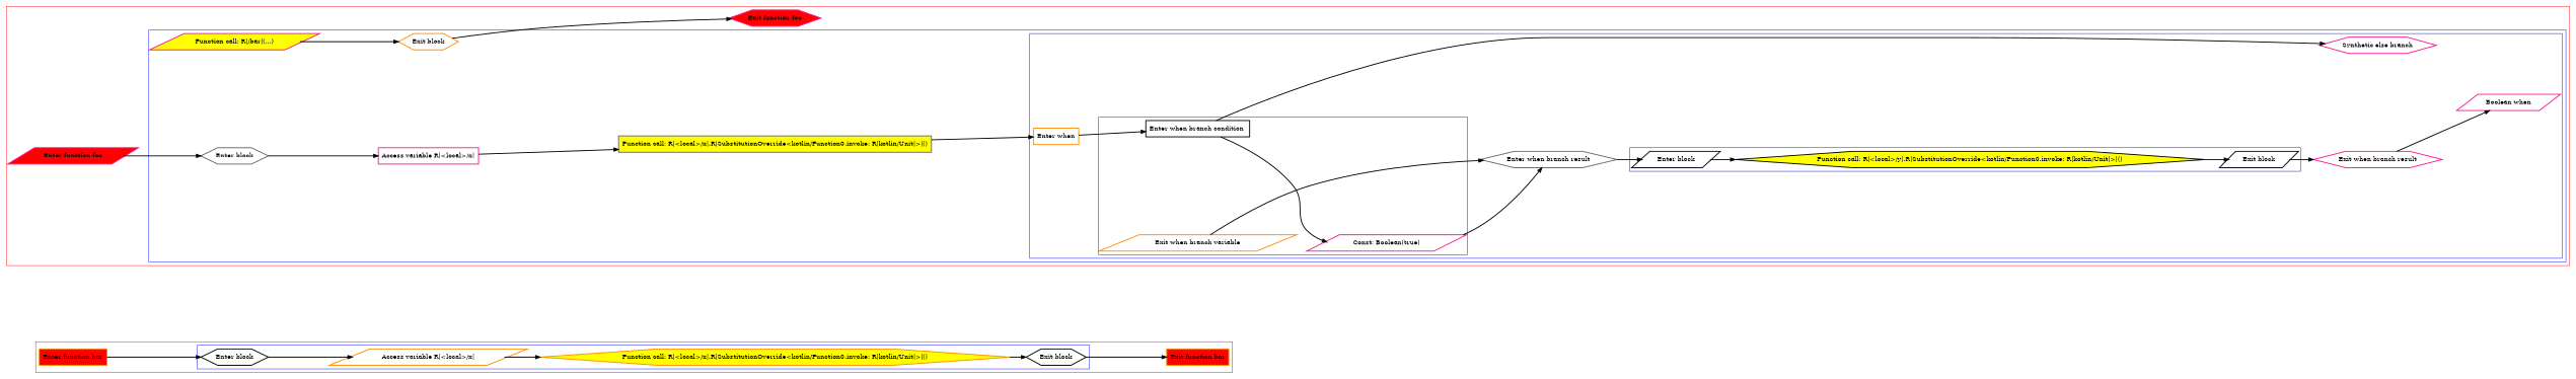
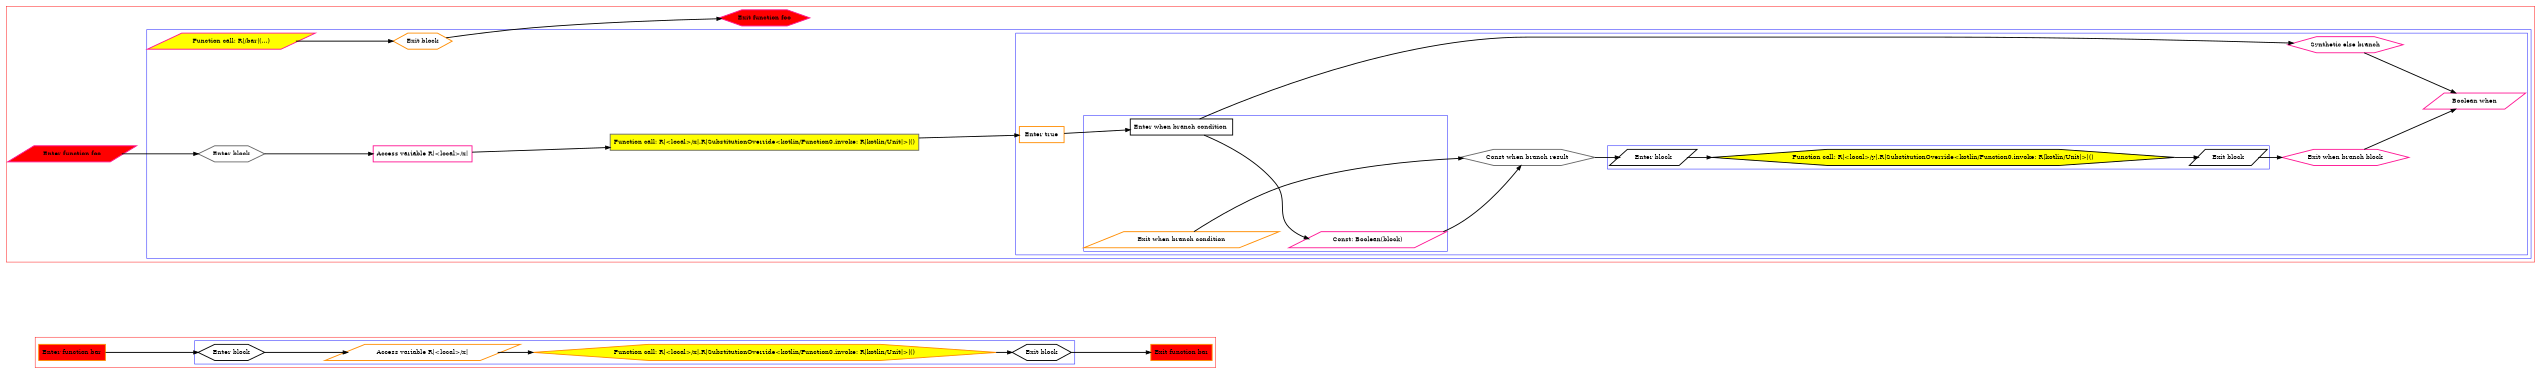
  digraph {
    nodesep=3
    rankdir=LR
    node [color=deeppink penwidth=2 shape=hexagon]
    edge [penwidth=2]
    n1 [color=black label="Enter block"]
    n2 [color=darkorange label="Access variable R|<local>/x|" shape=parallelogram]
    n3 [color=darkorange fillcolor=yellow label="Function call: R|<local>/x|.R|SubstitutionOverride<kotlin/Function0.invoke: R|kotlin/Unit|>|()" style=filled]
    n4 [color=black label="Exit block"]
    n5 [color=darkorange fillcolor=red label="Enter function bar" shape=box style=filled]
    n6 [color=darkorange fillcolor=red label="Exit function bar" shape=box style=filled]
    n7 [color=black label="Enter when branch condition " shape=box]
-   n8 [label="Const: Boolean(true)" shape=parallelogram]
-   n9 [color=darkorange label="Exit when branch variable" shape=parallelogram]
+   n8 [label="Const: Boolean(block)" shape=parallelogram]
+   n9 [color=darkorange label="Exit when branch condition" shape=parallelogram]
    n10 [color=black label="Enter block" shape=parallelogram]
    n11 [color=black fillcolor=yellow label="Function call: R|<local>/y|.R|SubstitutionOverride<kotlin/Function0.invoke: R|kotlin/Unit|>|()" style=filled]
    n12 [color=black label="Exit block" shape=parallelogram]
-   n13 [color=darkorange label="Enter when" shape=box]
+   n13 [color=darkorange label="Enter true" shape=box]
    n14 [label="Synthetic else branch"]
-   n15 [color=gray40 label="Enter when branch result"]
-   n16 [label="Exit when branch result"]
+   n15 [color=gray40 label="Const when branch result"]
+   n16 [label="Exit when branch block"]
    n17 [label="Boolean when" shape=parallelogram]
    n18 [color=gray40 label="Enter block"]
    n19 [label="Access variable R|<local>/x|" shape=box]
    n20 [color=gray40 fillcolor=yellow label="Function call: R|<local>/x|.R|SubstitutionOverride<kotlin/Function0.invoke: R|kotlin/Unit|>|()" shape=box style=filled]
    n21 [fillcolor=yellow label="Function call: R|/bar|(...)" shape=parallelogram style=filled]
    n22 [color=darkorange label="Exit block"]
    n23 [fillcolor=red label="Enter function foo" shape=parallelogram style=filled]
    n24 [fillcolor=red label="Exit function foo" style=filled]
    subgraph cluster_1 {
      color=red
      n5
      n6
      subgraph cluster_2 {
        color=blue
        n1
        n2
        n3
        n4
      }
    }
    subgraph cluster_3 {
      color=red
      n23
      n24
      subgraph cluster_4 {
        color=blue
        n18
        n19
        n20
        n21
        n22
        subgraph cluster_5 {
          color=blue
          n13
          n14
          n15
          n16
          n17
          subgraph cluster_6 {
            color=blue
            n7
            n8
            n9
          }
          subgraph cluster_7 {
            color=blue
            n10
            n11
            n12
          }
        }
      }
    }
    n1 -> n2
    n2 -> n3
    n3 -> n4
    n4 -> n6
    n5 -> n1
    n7 -> n8
    n7 -> n14
    n8 -> n15
    n9 -> n15
    n10 -> n11
    n11 -> n12
    n12 -> n16
    n13 -> n7
+   n14 -> n17
    n15 -> n10
    n16 -> n17
    n18 -> n19
    n19 -> n20
    n20 -> n13
    n21 -> n22
    n22 -> n24
    n23 -> n18
  }
